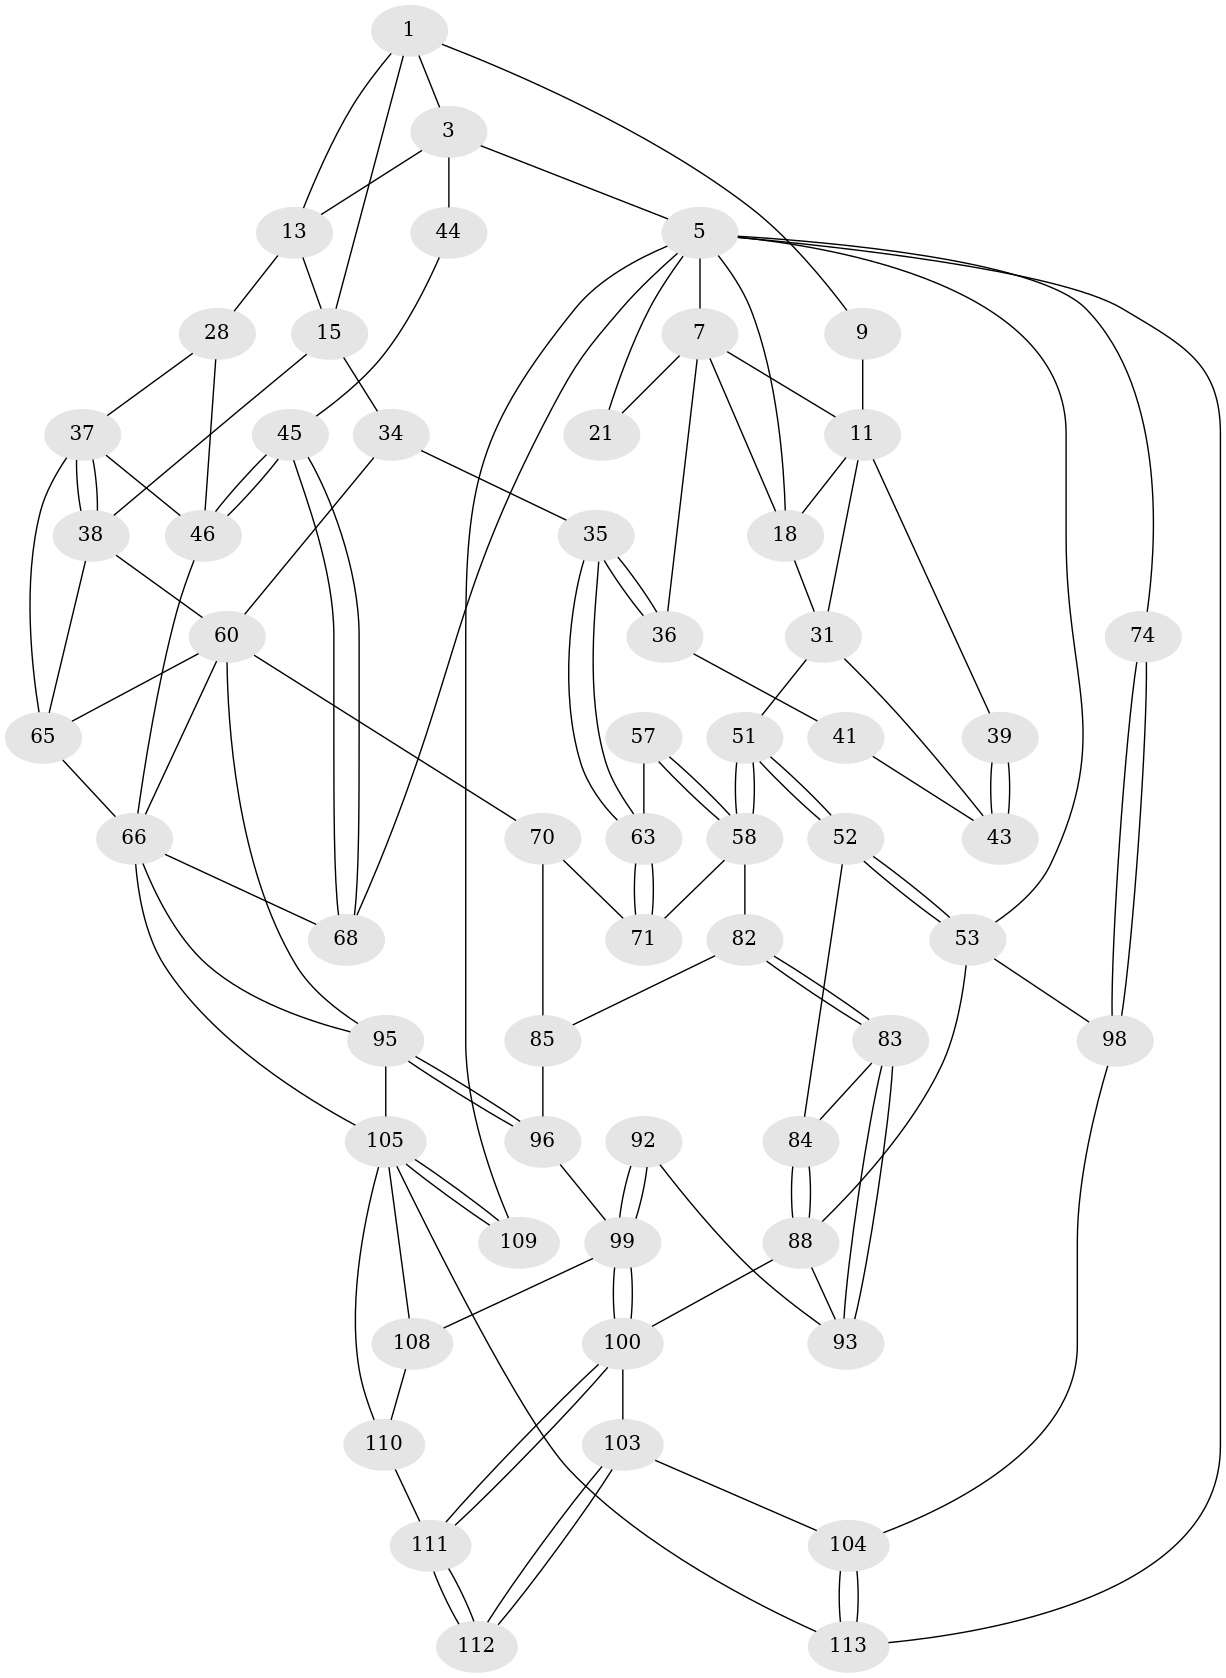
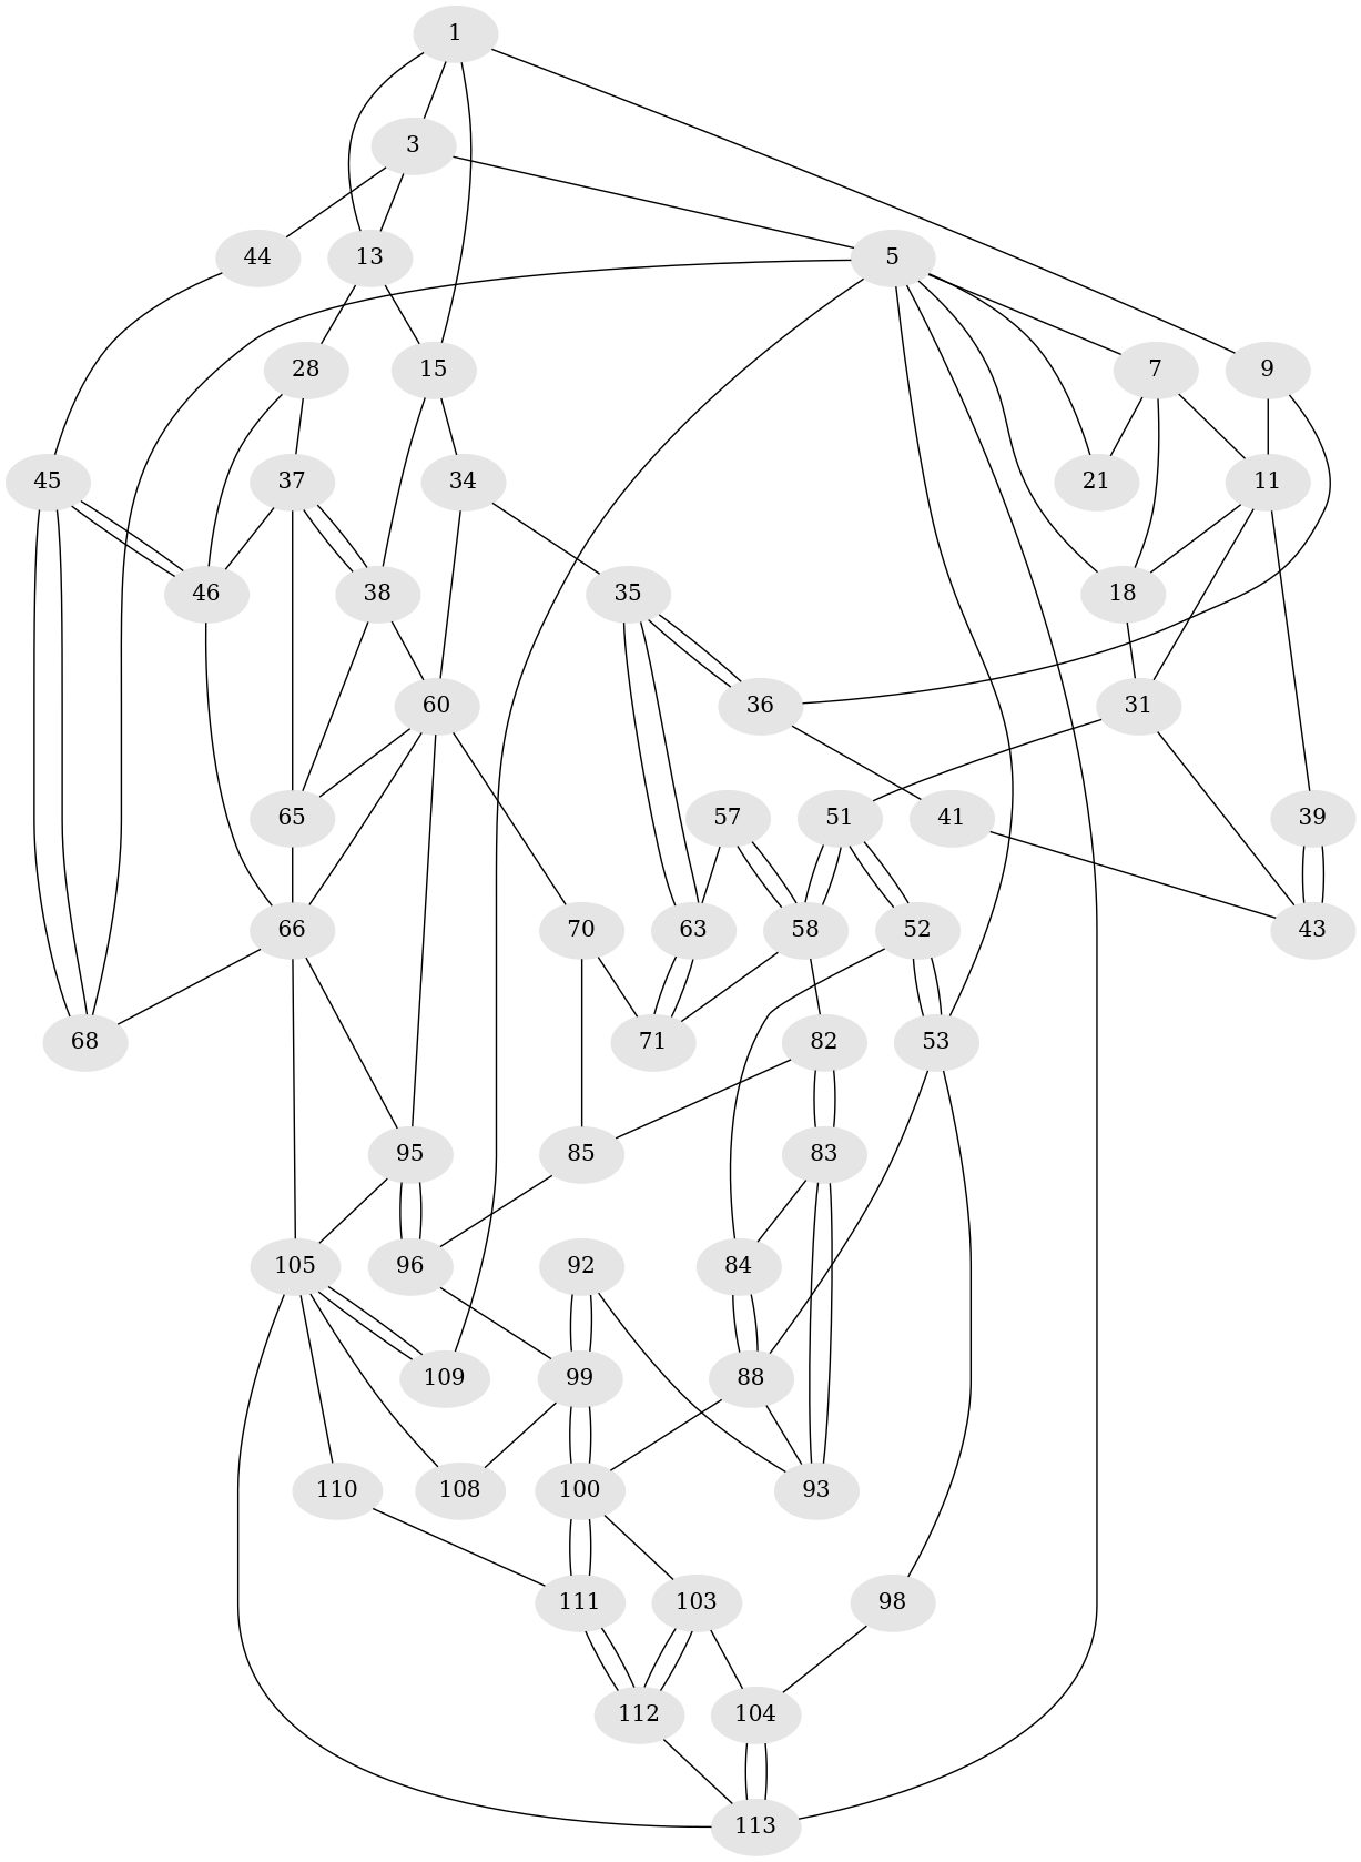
  graph {
    node [color=gray90 style=filled]
    1 [super="+2+8"]
    3 [super="+16+4"]
    9 [super="+10"]
    13 [super="+17+14"]
    15 [super="+33"]
    5 [super="+6+23+75"]
    44
    11 [super="+24"]
    36
    28 [super="+29"]
    34
    38 [super="+59"]
    7 [super="+12"]
    18 [super="+22+19"]
    21
    53 [super="+89"]
    68
-   74
    109
    113 [super="+114"]
    45
    31 [super="+50"]
    88 [super="+94"]
    98
    39 [super="+40"]
    41 [super="+42"]
    43 [super="+49"]
    51
    37 [super="+48"]
    46 [super="+47+55"]
    35
    60 [super="+61+72"]
    65 [super="+67"]
    66 [super="+69"]
    52
    58 [super="+73"]
    63
    70 [super="+78"]
    95 [super="+97"]
    71
    57 [super="+62"]
    105 [super="+106"]
    84
    82
    93
    100 [super="+101"]
    104
    85 [super="+86+90"]
    83
    96
    108
    110
    99 [super="+102"]
    103
    111
    92
    112
    1 -- 3
    1 -- 9
    1 -- 13
    1 -- 15
    3 -- 13
    3 -- 5 [weight=2]
    3 -- 44 [weight=2]
    9 -- 11 [weight=2]
-   7 -- 36
+   9 -- 36
    13 -- 15
    13 -- 28 [weight=2]
    15 -- 34
    15 -- 38
    5 -- 7
    5 -- 18
    5 -- 21
    5 -- 53
    5 -- 68
-   5 -- 74 [weight=2]
    5 -- 109
    5 -- 113
    44 -- 45
    11 -- 18
    11 -- 31
    11 -- 39 [weight=2]
    36 -- 41
    28 -- 37
    28 -- 46
    34 -- 35
    34 -- 60
    38 -- 60
    38 -- 65
    7 -- 11
    7 -- 18
    7 -- 21
    18 -- 31
    53 -- 88
    53 -- 98
-   74 -- 98
-   74 -- 98
    45 -- 68
    45 -- 68
    45 -- 46
    45 -- 46
    31 -- 43
    31 -- 51
    88 -- 93
    88 -- 100
    98 -- 104
    39 -- 43 [weight=2]
    39 -- 43
    41 -- 43
    51 -- 52
    51 -- 52
    51 -- 58
    51 -- 58
    37 -- 38
    37 -- 38
    37 -- 46 [weight=2]
    37 -- 65
    46 -- 66
    35 -- 36
    35 -- 36
    35 -- 63
    35 -- 63
    60 -- 65
    60 -- 66
    60 -- 70 [weight=2]
    60 -- 95
    65 -- 66
    66 -- 68
    66 -- 95
    66 -- 105
    52 -- 53
    52 -- 53
    52 -- 84
    58 -- 71
    58 -- 82
    63 -- 71
    63 -- 71
    70 -- 71
    70 -- 85
    95 -- 105
    95 -- 96
    95 -- 96
    57 -- 58 [weight=2]
    57 -- 58
    57 -- 63
    105 -- 109 [weight=2]
    105 -- 109
    105 -- 113
    105 -- 108
    105 -- 110
    84 -- 88
    84 -- 88
    82 -- 85
    82 -- 83
    82 -- 83
    100 -- 103
    100 -- 111
    100 -- 111
    104 -- 113
    104 -- 113
    85 -- 96
    83 -- 84
    83 -- 93
    83 -- 93
    96 -- 99
-   108 -- 110
    110 -- 111
    99 -- 100
    99 -- 100
    99 -- 108
    103 -- 104
    103 -- 112
    103 -- 112
    111 -- 112
    111 -- 112
    92 -- 93
    92 -- 99
    92 -- 99
+   112 -- 113
  }
